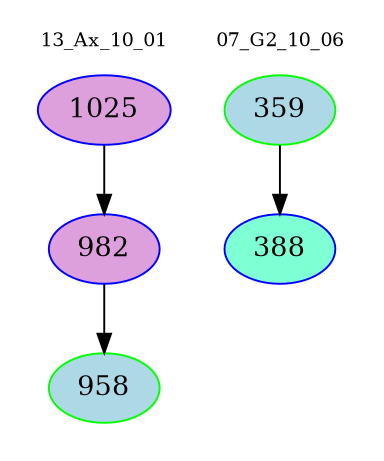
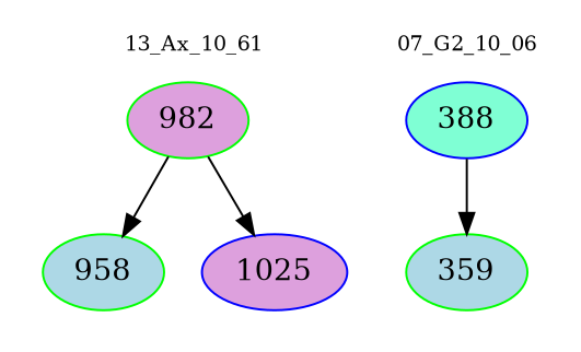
  digraph {
    node [color=green fillcolor=plum style=filled]
    edge [color=black style=solid]
-   n1 [color=blue label=982]
+   n1 [label=982]
    n2 [fillcolor=lightblue label=958]
    n3 [color=blue label=1025]
    n4 [fillcolor=lightblue label=359]
    n5 [color=blue fillcolor=aquamarine label=388]
    subgraph cluster_1 {
      color=white
      fontsize=10
-     label="13_Ax_10_01"
+     label="13_Ax_10_61"
      n1
      n2
      n3
    }
    subgraph cluster_2 {
      color=white
      fontsize=10
      label="07_G2_10_06"
      n4
      n5
    }
    n1 -> n2
-   n3 -> n1
-   n4 -> n5
+   n1 -> n3
+   n5 -> n4
  }
